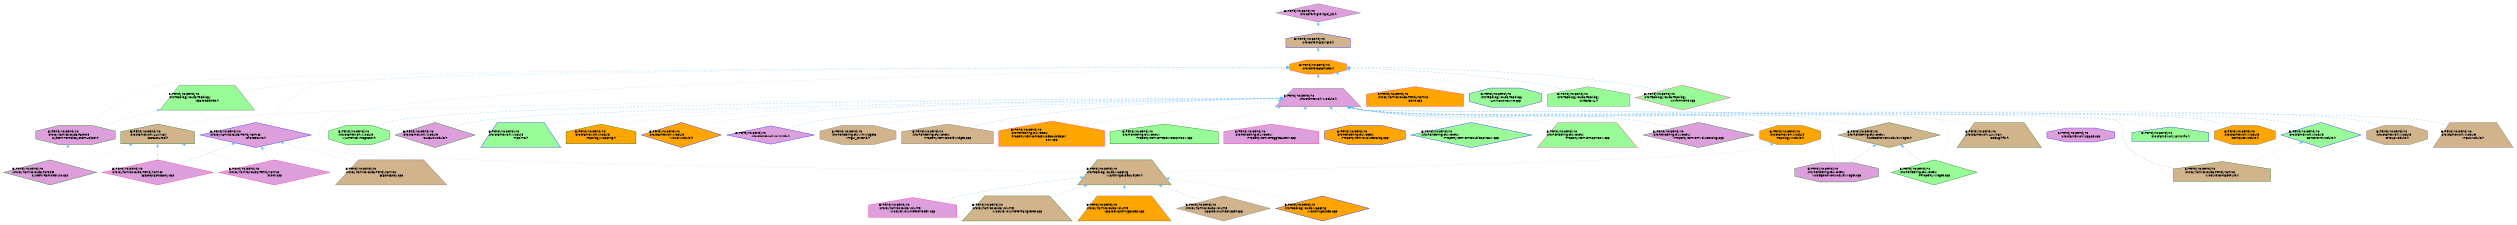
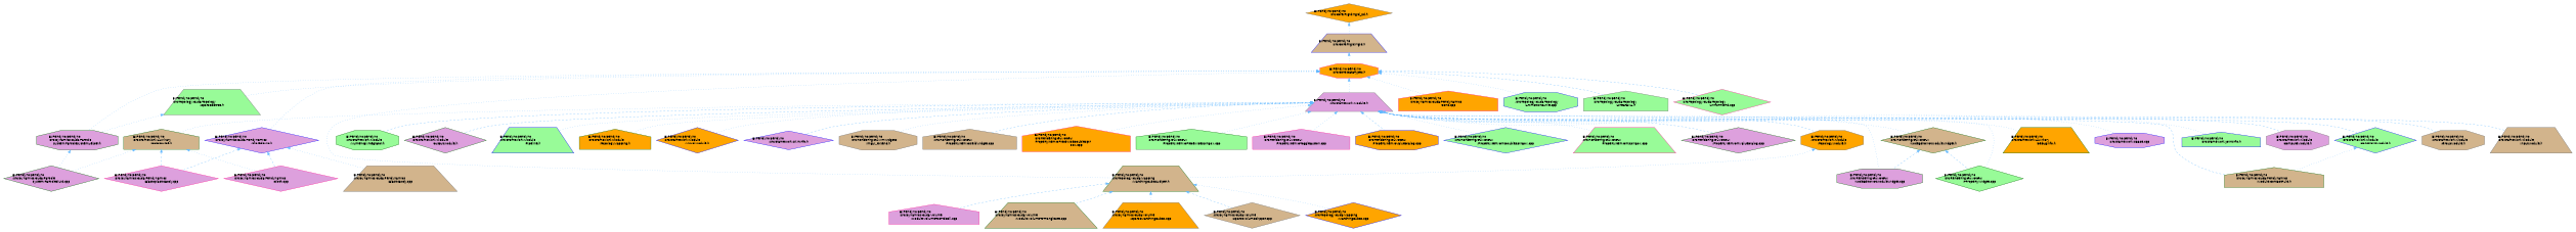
  digraph {
    node [color=darkgreen fillcolor=plum fontname=Helvetica fontsize=10 shape=diamond style=filled]
    edge [color=steelblue1 dir=back fontname=Helvetica fontsize=10 labelfontname=Helvetica labelfontsize=10 style=dotted]
-   n1 [color=gray40 fontcolor=black height=0.2 label="E:/Peridyno/peridyno\l/src/Core/Rigid/rigid_2d.h" width=0.4]
-   n2 [color=blue fillcolor=tan height=0.2 label="E:/Peridyno/peridyno\l/src/Core/Rigid/rigid.h" shape=house width=0.4]
+   n1 [color=gray40 fillcolor=orange fontcolor=black height=0.2 label="E:/Peridyno/peridyno\l/src/Core/Rigid/rigid_2d.h" width=0.4]
+   n2 [color=blue fillcolor=tan height=0.2 label="E:/Peridyno/peridyno\l/src/Core/Rigid/rigid.h" shape=trapezium width=0.4]
    n3 [color=deeppink fillcolor=orange height=0.2 label="E:/Peridyno/peridyno\l/src/Core/DataTypes.h" shape=octagon width=0.4]
    n4 [height=0.2 label="E:/Peridyno/peridyno\l/src/Dynamics/Cuda/Particle\lSystem/ParticleSystemHelper.h" shape=octagon width=0.4]
    n5 [color=deeppink fillcolor=orange height=0.2 label="E:/Peridyno/peridyno\l/src/Dynamics/Cuda/Peridynamics\l/Bond.cpp" shape=house width=0.4]
    n6 [color=blue height=0.2 label="E:/Peridyno/peridyno\l/src/Dynamics/Cuda/Peridynamics\l/SharedFunc.h" width=0.4]
    n7 [color=gray40 height=0.2 label="E:/Peridyno/peridyno\l/src/Framework/Module.h" shape=trapezium width=0.4]
    n8 [fillcolor=tan height=0.2 label="E:/Peridyno/peridyno\l/src/Topology/Cuda/Mapping\l/MarchingCubesHelper.h" shape=trapezium width=0.4]
    n9 [color=blue fillcolor=palegreen height=0.2 label="E:/Peridyno/peridyno\l/src/Topology/Cuda/Topology\l/AnimationCurve.cpp" shape=octagon width=0.4]
    n10 [color=gray40 fillcolor=palegreen height=0.2 label="E:/Peridyno/peridyno\l/src/Topology/Cuda/Topology\l/LinearBVH.h" shape=house width=0.4]
    n11 [color=gray40 fillcolor=palegreen height=0.2 label="E:/Peridyno/peridyno\l/src/Topology/Cuda/Topology\l/SparseOctree.h" shape=trapezium width=0.4]
    n12 [color=deeppink fillcolor=palegreen height=0.2 label="E:/Peridyno/peridyno\l/src/Topology/Cuda/Topology\l/UniformGrid.cpp" width=0.4]
    n13 [height=0.2 label="E:/Peridyno/peridyno\l/src/Dynamics/Cuda/Particle\lSystem/ParticleFluid.cpp" width=0.4]
    n14 [color=deeppink height=0.2 label="E:/Peridyno/peridyno\l/src/Dynamics/Cuda/Peridynamics\l/Cloth.cpp" width=0.4]
    n15 [color=gray40 fillcolor=tan height=0.2 label="E:/Peridyno/peridyno\l/src/Dynamics/Cuda/Peridynamics\l/ElasticBody.cpp" shape=trapezium width=0.4]
    n16 [color=deeppink height=0.2 label="E:/Peridyno/peridyno\l/src/Dynamics/Cuda/Peridynamics\l/ElastoplasticBody.cpp" width=0.4]
    n17 [fillcolor=tan height=0.2 label="E:/Peridyno/peridyno\l/src/Dynamics/Cuda/Peridynamics\l/Module/ContactRule.h" shape=house width=0.4]
    n18 [fillcolor=tan height=0.2 label="E:/Peridyno/peridyno\l/src/Framework/Auxiliary\l/DataSource.h" shape=house width=0.4]
-   n19 [fillcolor=tan height=0.2 label="E:/Peridyno/peridyno\l/src/Framework/Auxiliary\l/DebugInfo.h" shape=trapezium width=0.4]
+   n19 [fillcolor=orange height=0.2 label="E:/Peridyno/peridyno\l/src/Framework/Auxiliary\l/DebugInfo.h" shape=trapezium width=0.4]
    n20 [color=blue height=0.2 label="E:/Peridyno/peridyno\l/src/Framework/FBase.cpp" shape=octagon width=0.4]
    n21 [color=blue fillcolor=palegreen height=0.2 label="E:/Peridyno/peridyno\l/src/Framework/JointInfo.h" shape=house width=0.4]
-   n22 [color=gray40 fillcolor=orange height=0.2 label="E:/Peridyno/peridyno\l/src/Framework/Module\l/ComputeModule.h" shape=octagon width=0.4]
+   n22 [color=gray40 height=0.2 label="E:/Peridyno/peridyno\l/src/Framework/Module\l/ComputeModule.h" shape=octagon width=0.4]
    n23 [color=blue fillcolor=palegreen height=0.2 label="E:/Peridyno/peridyno\l/src/Framework/Module\l/ConstraintModule.h" width=0.4]
    n24 [color=gray40 fillcolor=tan height=0.2 label="E:/Peridyno/peridyno\l/src/Framework/Module\l/GroupModule.h" shape=octagon width=0.4]
    n25 [color=gray40 fillcolor=tan height=0.2 label="E:/Peridyno/peridyno\l/src/Framework/Module\l/InputModule.h" shape=trapezium width=0.4]
    n26 [fillcolor=palegreen height=0.2 label="E:/Peridyno/peridyno\l/src/Framework/Module\l/NumericalIntegrator.h" shape=octagon width=0.4]
    n27 [height=0.2 label="E:/Peridyno/peridyno\l/src/Framework/Module\l/OutputModule.h" width=0.4]
    n28 [color=blue fillcolor=palegreen height=0.2 label="E:/Peridyno/peridyno\l/src/Framework/Module\l/Pipeline.h" shape=trapezium width=0.4]
    n29 [fillcolor=orange height=0.2 label="E:/Peridyno/peridyno\l/src/Framework/Module\l/TopologyMapping.h" shape=house width=0.4]
    n30 [color=gray40 fillcolor=orange height=0.2 label="E:/Peridyno/peridyno\l/src/Framework/Module\l/TopologyModule.h" shape=octagon width=0.4]
    n31 [color=blue fillcolor=orange height=0.2 label="E:/Peridyno/peridyno\l/src/Framework/Module\l/VisualModule.h" width=0.4]
    n32 [color=blue height=0.2 label="E:/Peridyno/peridyno\l/src/Framework/SkinInfo.h" width=0.4]
    n33 [color=gray40 fillcolor=tan height=0.2 label="E:/Peridyno/peridyno\l/src/Rendering/GUI/ImWidgets\l/imgui_extend.h" shape=octagon width=0.4]
    n34 [height=0.2 label="E:/Peridyno/peridyno\l/src/Rendering/GUI/QtGUI\l/NodeEditor/QtModuleWidget.cpp" shape=octagon width=0.4]
    n35 [fillcolor=tan height=0.2 label="E:/Peridyno/peridyno\l/src/Rendering/GUI/QtGUI\l/NodeEditor/QtModuleWidget.h" width=0.4]
    n36 [fillcolor=palegreen height=0.2 label="E:/Peridyno/peridyno\l/src/Rendering/GUI/QtGUI\l/PPropertyWidget.cpp" width=0.4]
    n37 [color=gray40 fillcolor=tan height=0.2 label="E:/Peridyno/peridyno\l/src/Rendering/GUI/QtGUI\l/PropertyItem/QFieldWidget.cpp" shape=house width=0.4]
    n38 [color=deeppink fillcolor=orange height=0.2 label="E:/Peridyno/peridyno\l/src/Rendering/GUI/QtGUI\l/PropertyItem/QPiecewiseDoubleSpin\lBox.cpp" shape=house width=0.4]
    n39 [fillcolor=palegreen height=0.2 label="E:/Peridyno/peridyno\l/src/Rendering/GUI/QtGUI\l/PropertyItem/QPiecewiseSpinBox.cpp" shape=house width=0.4]
    n40 [color=deeppink height=0.2 label="E:/Peridyno/peridyno\l/src/Rendering/GUI/QtGUI\l/PropertyItem/QToggleButton.cpp" shape=house width=0.4]
    n41 [color=blue fillcolor=orange height=0.2 label="E:/Peridyno/peridyno\l/src/Rendering/GUI/QtGUI\l/PropertyItem/QValueDialog.cpp" shape=octagon width=0.4]
    n42 [color=blue fillcolor=palegreen height=0.2 label="E:/Peridyno/peridyno\l/src/Rendering/GUI/QtGUI\l/PropertyItem/QmDoubleSpinBox.cpp" width=0.4]
    n43 [color=deeppink fillcolor=palegreen height=0.2 label="E:/Peridyno/peridyno\l/src/Rendering/GUI/QtGUI\l/PropertyItem/QmSpinBox.cpp" shape=trapezium width=0.4]
    n44 [height=0.2 label="E:/Peridyno/peridyno\l/src/Rendering/GUI/QtGUI\l/PropertyItem/QmValueDialog.cpp" width=0.4]
    n45 [color=deeppink height=0.2 label="E:/Peridyno/peridyno\l/src/Dynamics/Cuda/Volume\l/Module/VolumeToGridCell.cpp" shape=house width=0.4]
    n46 [fillcolor=tan height=0.2 label="E:/Peridyno/peridyno\l/src/Dynamics/Cuda/Volume\l/Module/VolumeToTriangleSet.cpp" shape=trapezium width=0.4]
    n47 [color=gray40 fillcolor=orange height=0.2 label="E:/Peridyno/peridyno\l/src/Dynamics/Cuda/Volume\l/SparseMarchingCubes.cpp" shape=trapezium width=0.4]
    n48 [color=gray40 fillcolor=tan height=0.2 label="E:/Peridyno/peridyno\l/src/Dynamics/Cuda/Volume\l/SparseVolumeClipper.cpp" width=0.4]
    n49 [color=blue fillcolor=orange height=0.2 label="E:/Peridyno/peridyno\l/src/Topology/Cuda/Mapping\l/MarchingCubes.cpp" width=0.4]
    n1 -> n2
    n2 -> n3
    n3 -> n4
    n3 -> n5
    n3 -> n6
    n3 -> n7
    n3 -> n8
    n3 -> n9
    n3 -> n10 [style=dashed]
    n3 -> n11
    n3 -> n12 [style=dashed]
    n4 -> n13
    n6 -> n14 [style=dashed]
    n6 -> n15
    n6 -> n16 [style=dashed]
    n7 -> n17 [style=dashed]
    n7 -> n18
    n7 -> n19
    n7 -> n20
    n7 -> n21
    n7 -> n22 [style=dashed]
    n7 -> n23 [style=dashed]
    n7 -> n24 [style=dashed]
    n7 -> n25 [style=dashed]
    n7 -> n26 [style=dashed]
    n7 -> n27 [style=dashed]
    n7 -> n28
    n7 -> n29
    n7 -> n30 [style=dashed]
    n7 -> n31
    n7 -> n32 [style=dashed]
    n7 -> n33
    n7 -> n34
    n7 -> n35
    n7 -> n36
    n7 -> n37 [style=dashed]
    n7 -> n38
    n7 -> n39
    n7 -> n40
    n7 -> n41 [style=dashed]
    n7 -> n42
    n7 -> n43
    n7 -> n44 [style=dashed]
    n8 -> n45 [style=dashed]
    n8 -> n46 [style=dashed]
    n8 -> n47
    n8 -> n48 [style=dashed]
    n8 -> n49
    n11 -> n4
    n18 -> n13
    n18 -> n14
    n18 -> n16 [style=dashed]
    n23 -> n17
    n30 -> n8
    n35 -> n34 [style=dashed]
    n35 -> n36 [style=dashed]
  }
